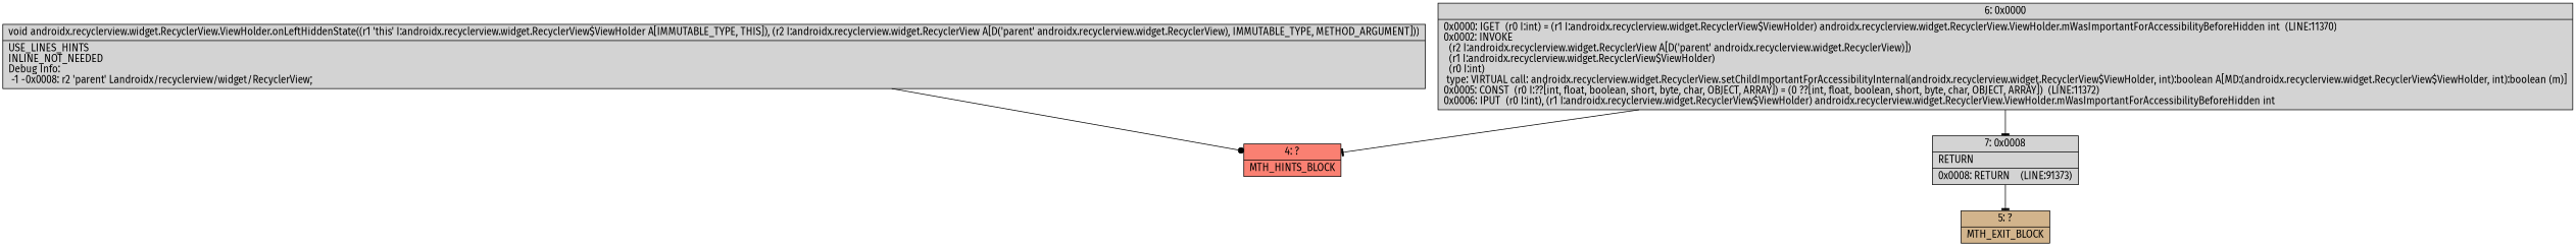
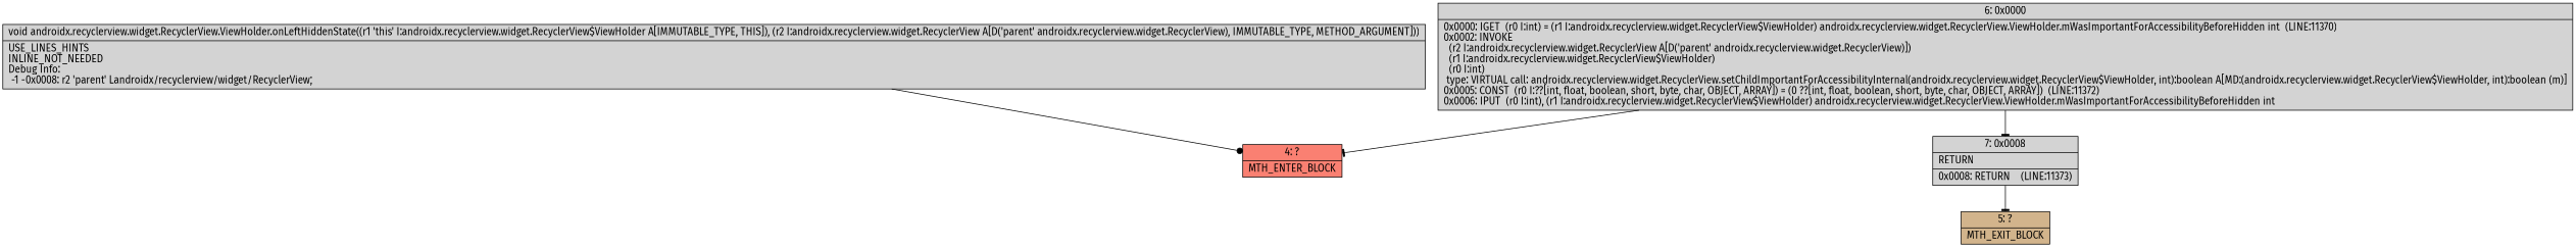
  digraph {
    fontname="Fira Sans"
    node [fillcolor=lightgrey fontname="Fira Sans" shape=record style=filled]
    edge [arrowhead=tee fontname="Fira Sans"]
-   n1 [fillcolor=salmon label="{4\:\ ?|MTH_HINTS_BLOCK\l}"]
+   n1 [fillcolor=salmon label="{4\:\ ?|MTH_ENTER_BLOCK\l}"]
    n2 [label="{6\:\ 0x0000|0x0000: IGET  (r0 I:int) = (r1 I:androidx.recyclerview.widget.RecyclerView$ViewHolder) androidx.recyclerview.widget.RecyclerView.ViewHolder.mWasImportantForAccessibilityBeforeHidden int  (LINE:11370)\l0x0002: INVOKE  \l  (r2 I:androidx.recyclerview.widget.RecyclerView A[D('parent' androidx.recyclerview.widget.RecyclerView)])\l  (r1 I:androidx.recyclerview.widget.RecyclerView$ViewHolder)\l  (r0 I:int)\l type: VIRTUAL call: androidx.recyclerview.widget.RecyclerView.setChildImportantForAccessibilityInternal(androidx.recyclerview.widget.RecyclerView$ViewHolder, int):boolean A[MD:(androidx.recyclerview.widget.RecyclerView$ViewHolder, int):boolean (m)]\l0x0005: CONST  (r0 I:??[int, float, boolean, short, byte, char, OBJECT, ARRAY]) = (0 ??[int, float, boolean, short, byte, char, OBJECT, ARRAY])  (LINE:11372)\l0x0006: IPUT  (r0 I:int), (r1 I:androidx.recyclerview.widget.RecyclerView$ViewHolder) androidx.recyclerview.widget.RecyclerView.ViewHolder.mWasImportantForAccessibilityBeforeHidden int \l}"]
-   n3 [label="{7\:\ 0x0008|RETURN\l|0x0008: RETURN    (LINE:91373)\l}"]
+   n3 [label="{7\:\ 0x0008|RETURN\l|0x0008: RETURN    (LINE:11373)\l}"]
    n4 [fillcolor=tan label="{5\:\ ?|MTH_EXIT_BLOCK\l}"]
    n5 [label="{void androidx.recyclerview.widget.RecyclerView.ViewHolder.onLeftHiddenState((r1 'this' I:androidx.recyclerview.widget.RecyclerView$ViewHolder A[IMMUTABLE_TYPE, THIS]), (r2 I:androidx.recyclerview.widget.RecyclerView A[D('parent' androidx.recyclerview.widget.RecyclerView), IMMUTABLE_TYPE, METHOD_ARGUMENT]))  | USE_LINES_HINTS\lINLINE_NOT_NEEDED\lDebug Info:\l  \-1 \-0x0008: r2 'parent' Landroidx\/recyclerview\/widget\/RecyclerView;\l}"]
    n2 -> n1
    n2 -> n3
    n3 -> n4
    n5 -> n1 [arrowhead=dot]
  }
